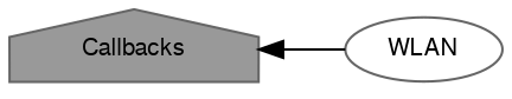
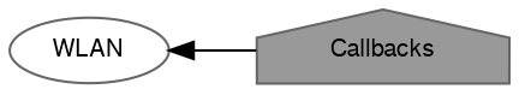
  digraph {
    rankdir=LR
    node [fontname=FreeSans fontsize=10 style=filled]
    n1 [color=gray40 fillcolor=grey60 fontcolor=black height=0.2 label=Callbacks shape=house width=0.4]
    n2 [color=grey40 fillcolor=white height=0.2 label=WLAN shape=ellipse width=0.4]
-   n1 -> n2 [dir=back fontname=FreeSans fontsize=10 labelfontname=FreeSans labelfontsize=10 shape=plaintext style=solid]
+   n2 -> n1 [dir=back fontname=FreeSans fontsize=10 labelfontname=FreeSans labelfontsize=10 shape=plaintext style=solid]
  }
